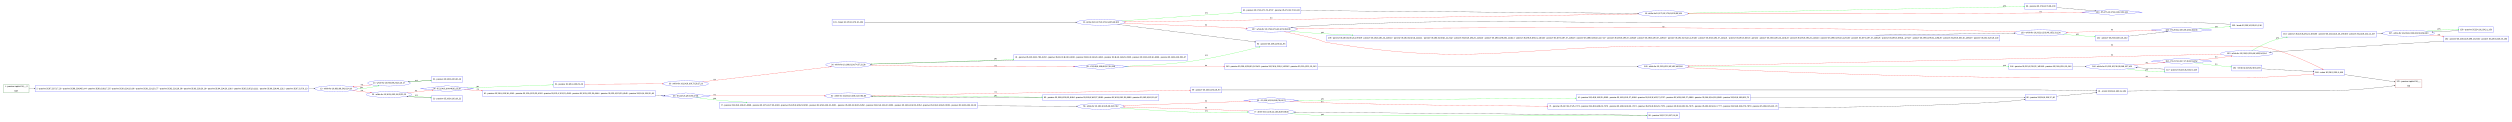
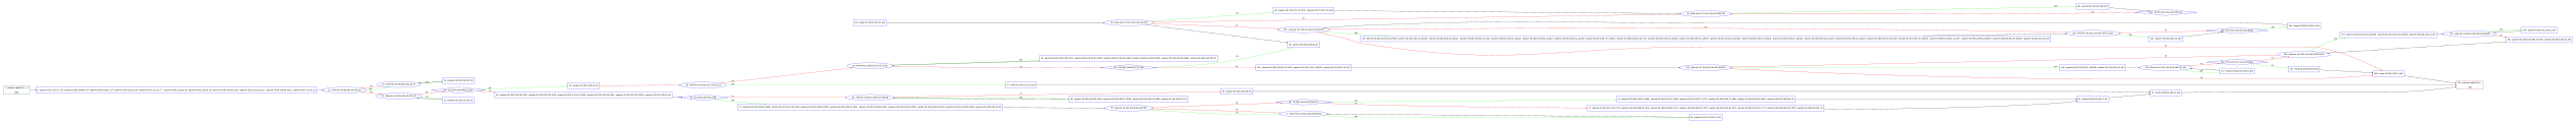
  digraph {
    bgcolor=white
    compound=true
    fillcolor="#FFFFCC"
    fontname=Arial
    fontsize=12
    pack=true
    packmode=clust
    rankdir=LR
    style="rounded,filled"
    node [color="#0000ff" compound=true fillcolor="#ffffff" fixedsize=false fontname=Arial fontsize=12 node_initialized=no shape=box style=filled]
    edge [arrowhead=normal arrowsize=0.5 arrowtail=none color="#000000" compound=true dir=forward fontcolor=black fontname=Arial fontsize=12]
    n1 [label="2 - passive 35,87,2,87,17,,33 - passive 35,88,2,88,433,,44 - passive 35,89,2,89,17,,55 - passive 35,90,2,90,19,,66 - passive 35,91,2,91,20,,77 - passive 35,92,2,92,18,,88 - passive 35,93,2,93,20,,99 - passive 35,94,2,94,20,,1010 - passive 35,95,2,95,19,,1111 - passive 35,96,2,96,49,,1212 - passive 35,97,2,97,9,,13"]
    n2 [label="13 - while-for 10,98,6,98,24,18,14,19" shape=oval]
    n3 [label="14 - while-for 10,99,8,99,26,16,15,17" shape=oval]
    n4 [label="20 - while-for 10,102,6,102,24,22,21,23" shape=oval]
    n5 [color="#006400" label="1 - passive-implicit 36,,,,,,2\n\nstart"]
    n6 [label="15 - passive 35,100,6,100,20,,16"]
    n7 [label="21 - passive 35,103,4,103,16,,22"]
    n8 [label="24 - if 5,104,6,104,446,92,25,39" shape=diamond]
    n9 [label="25 - passive 35,105,4,105,25,,26"]
    n10 [label="40 - passive 35,119,4,119,18,,4141 - passive 35,120,4,120,23,,4242 - passive 35,121,4,121,22,,4343 - passive 35,122,4,122,28,,4444 - passive 35,123,4,123,20,,4545 - passive 35,124,4,124,20,,46"]
    n11 [label="26 - while-for 10,106,8,106,73,28,27,29" shape=oval]
    n12 [label="46 - if 5,125,8,125,8,90,47,81" shape=diamond]
+   n13 [label="27 - return 30,107,6,107,13,,169"]
    n14 [label="30 - while-for 10,109,8,109,74,37,31,38" shape=oval]
    n15 [label="47 - passive 35,126,6,126,22,,4848 - passive 35,127,6,127,30,,4949 - passive 35,128,6,128,23,,5050 - passive 35,129,6,129,22,,5151 - passive 35,130,6,130,26,,5252 - passive 35,131,6,131,22,,5353 - passive 35,132,6,132,22,,5454 - passive 35,133,6,133,24,,5555 - passive 35,134,6,134,13,,56"]
    n16 [label="82 - while-for 10,158,10,158,41,87,83,88" shape=oval]
    n17 [color="#a52a2a" label="170 - passive-implicit 36,,,,,,\n\nend"]
    n18 [label="31 - passive 35,110,6,111,782,,3232 - passive 35,112,6,112,93,,3333 - passive 35,113,6,113,24,,3434 - passive 35,114,6,114,26,,3535 - passive 35,115,6,115,16,,3636 - passive 35,116,6,116,255,,37"]
    n19 [label="93 - if 5,168,6,168,68,167,94,139" shape=diamond]
    n20 [label="94 - passive 35,169,4,169,21,,95"]
    n21 [label="140 - passive 35,209,4,209,93,,141141 - passive 35,210,4,210,8,,142142 - passive 35,211,4,211,15,,143"]
    n22 [label="143 - while-for 10,212,8,212,43,165,144,166" shape=oval]
    n23 [label="56 - while-for 10,135,10,135,28,61,57,62" shape=oval]
    n24 [label="83 - passive 35,159,8,159,33,,8484 - passive 35,160,8,160,27,,8585 - passive 35,161,8,161,35,,8686 - passive 35,162,8,162,19,,87"]
    n25 [label="89 - passive 35,164,6,164,18,,90"]
    n26 [label="57 - while-for 10,136,12,136,30,59,58,60" shape=oval]
    n27 [label="63 - if 5,139,10,139,189,79,64,70" shape=diamond]
    n28 [label="91 - return 30,166,4,166,11,,169"]
    n29 [label="58 - passive 35,137,10,137,24,,59"]
    n30 [label="64 - passive 35,140,8,140,25,,6565 - passive 35,141,8,141,27,,6666 - passive 35,142,8,142,27,,6767 - passive 35,143,8,143,27,,6868 - passive 35,144,8,144,18,,6969 - passive 35,145,8,145,665,,79"]
    n31 [label="71 - passive 35,147,8,147,25,,7272 - passive 35,148,8,148,26,,7373 - passive 35,149,8,149,26,,7474 - passive 35,150,8,150,26,,7575 - passive 35,151,8,151,59,,7676 - passive 35,152,8,152,12,,7777 - passive 35,153,8,153,278,,7878 - passive 35,154,8,154,10,,79"]
    n32 [label="80 - passive 35,156,6,156,17,,90"]
    n33 [label="95 - while-for 10,170,8,170,41,105,96,106" shape=oval]
    n34 [label="96 - passive 35,171,6,171,76,,9797 - passive 35,172,6,172,10,,98"]
    n35 [label="107 - while-for 10,179,8,179,44,137,108,138" shape=oval]
    n36 [label="168 - return 30,230,2,230,9,,169"]
    n37 [label="144 - passive 35,213,6,213,22,,145145 - passive 35,214,6,214,10,,146"]
    n38 [label="98 - while-for 10,173,10,173,43,103,99,104" shape=oval]
    n39 [label="108 - passive 35,180,6,180,24,,109109 - passive 35,181,6,181,24,,110110 - passive 35,182,6,182,31,,111111 - passive 35,183,6,183,31,,112112 - passive 35,184,6,184,24,,113113 - passive 35,185,6,185,451,,114114 - passive 35,186,6,186,31,,115115 - passive 35,187,6,187,37,,116116 - passive 35,188,6,188,24,,117117 - passive 35,189,6,189,37,,118118 - passive 35,190,6,190,37,,119119 - passive 35,191,6,191,24,,120120 - passive 35,192,6,192,37,,121121 - passive 35,193,6,193,37,,122122 - passive 35,194,6,194,24,,123123 - passive 35,195,6,195,24,,124124 - passive 35,196,6,196,24,,125125 - passive 35,197,6,197,37,,126126 - passive 35,198,6,198,31,,127127 - passive 35,199,6,199,31,,128128 - passive 35,200,6,200,16,,129129 - passive 35,201,6,201,8,,130"]
    n40 [label="99 - passive 35,174,8,174,38,,100"]
    n41 [label="130 - while-for 10,202,10,202,46,135,131,136" shape=oval]
    n42 [label="100 - if 5,175,12,175,12,102,101,102" shape=diamond]
    n43 [label="101 - break 32,176,10,176,10,,104"]
    n44 [label="131 - passive 35,203,8,203,15,,132"]
    n45 [label="132 - if 5,204,12,204,36,134,133,134" shape=diamond]
    n46 [label="133 - break 32,205,10,205,10,,136"]
    n47 [label="146 - while-for 10,215,10,215,28,148,147,149" shape=oval]
    n48 [label="147 - passive 35,216,8,216,19,,148"]
    n49 [label="150 - if 5,217,10,217,17,152,151,152" shape=diamond]
    n50 [label="151 - break 32,218,8,218,8,,166"]
    n51 [label="153 - while-for 10,219,10,219,46,163,154,164" shape=oval]
    n52 [label="154 - passive 35,220,8,220,23,,155155 - passive 35,221,8,221,25,,156156 - passive 35,222,8,222,12,,157"]
    n53 [label="157 - while-for 10,223,12,223,30,159,158,160" shape=oval]
    n54 [label="158 - passive 35,224,10,224,21,,159"]
    n55 [label="161 - passive 35,225,8,225,498,,162162 - passive 35,226,8,226,19,,163"]
    n1 -> n2
    n2 -> n3 [color="#00ff00" label=yes]
    n2 -> n4 [color="#ff0000" label=no]
    n3 -> n2 [color="#ff0000" label=no]
    n3 -> n6 [color="#00ff00" label=yes]
    n4 -> n7 [color="#00ff00" label=yes]
    n4 -> n8 [color="#ff0000" label=no]
    n5 -> n1
    n6 -> n3
    n7 -> n4
    n8 -> n9 [color="#00ff00" label=yes]
    n8 -> n10 [color="#ff0000" label=no]
    n9 -> n11 [color="#ff0000"]
    n10 -> n12
+   n11 -> n13 [color="#00ff00" label=yes]
    n11 -> n14 [color="#ff0000" label=no]
    n12 -> n15 [color="#00ff00" label=yes]
    n12 -> n16 [color="#ff0000" label=no]
+   n13 -> n17
    n14 -> n18 [color="#00ff00" label=yes]
    n14 -> n19 [color="#ff0000" label=no]
    n15 -> n23
    n16 -> n24 [color="#00ff00" label=yes]
    n16 -> n25 [color="#ff0000" label=no]
    n18 -> n14
    n19 -> n20 [color="#00ff00" label=yes]
    n19 -> n21 [color="#ff0000" label=no]
    n21 -> n22
    n22 -> n36 [color="#ff0000" label=no]
    n22 -> n37 [color="#00ff00" label=yes]
    n23 -> n26 [color="#00ff00" label=yes]
    n23 -> n27 [color="#ff0000" label=no]
    n24 -> n16
    n25 -> n28
    n26 -> n23 [color="#ff0000" label=no]
    n26 -> n29 [color="#00ff00" label=yes]
    n27 -> n30 [color="#00ff00" label=yes]
    n27 -> n31 [color="#ff0000" label=no]
    n28 -> n17
    n29 -> n26
    n30 -> n32
    n31 -> n32
    n32 -> n28
    n33 -> n20
    n33 -> n34 [color="#00ff00" label=yes]
    n33 -> n35 [color="#ff0000" label=no]
    n34 -> n38
    n35 -> n36 [color="#ff0000" label=no]
    n35 -> n39 [color="#00ff00" label=yes]
    n36 -> n17
    n37 -> n47
    n38 -> n33 [color="#ff0000" label=no]
    n38 -> n40 [color="#00ff00" label=yes]
    n39 -> n41
    n40 -> n42
    n41 -> n35 [color="#ff0000" label=no]
    n41 -> n44 [color="#00ff00" label=yes]
    n42 -> n38 [color="#ff0000" label=no]
    n43 -> n33
    n44 -> n45
    n45 -> n41 [color="#ff0000" label=no]
    n45 -> n46 [color="#00ff00" label=yes]
    n46 -> n35
    n47 -> n48 [color="#00ff00" label=yes]
    n47 -> n49 [color="#ff0000" label=no]
    n48 -> n47
    n49 -> n50 [color="#00ff00" label=no]
    n49 -> n51 [color="#ff0000" label=no]
    n50 -> n36
    n51 -> n22 [color="#ff0000" label=no]
    n51 -> n52 [color="#00ff00" label=yes]
    n52 -> n53
    n53 -> n54 [color="#00ff00" label=yes]
    n53 -> n55 [color="#ff0000" label=no]
    n54 -> n53
    n55 -> n51
  }
